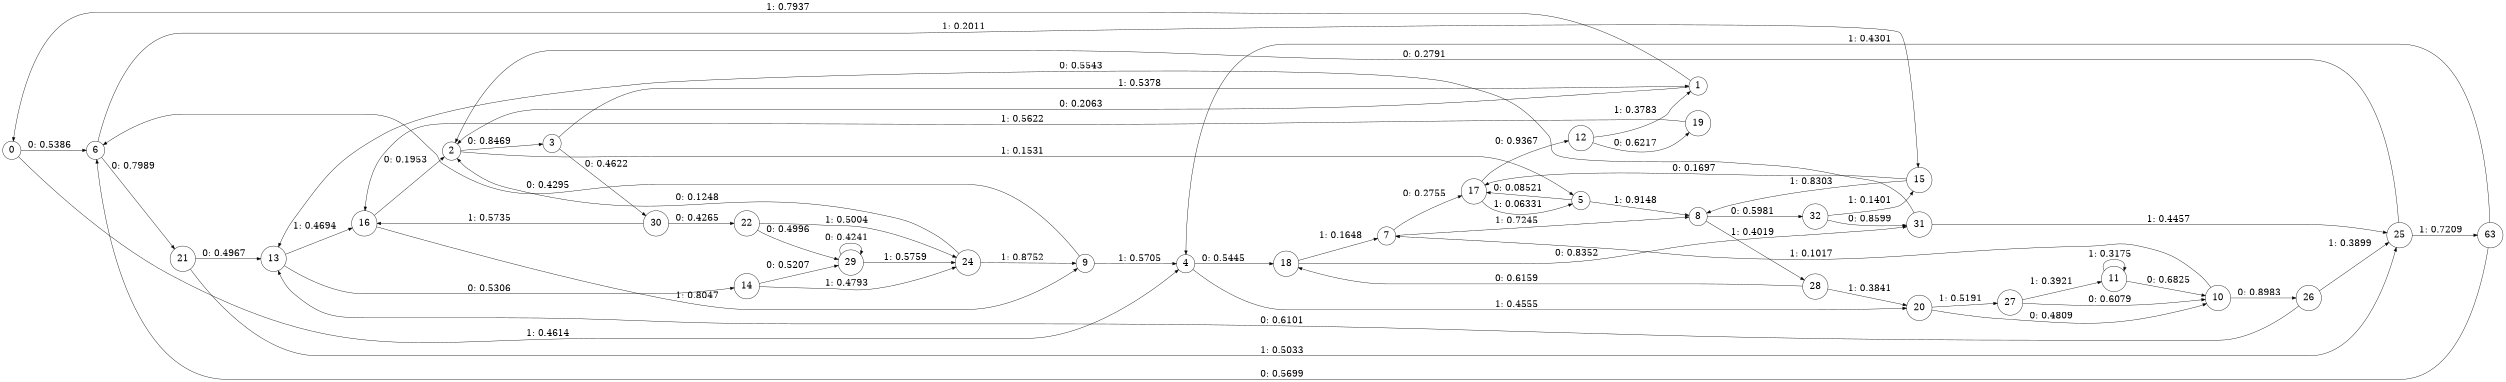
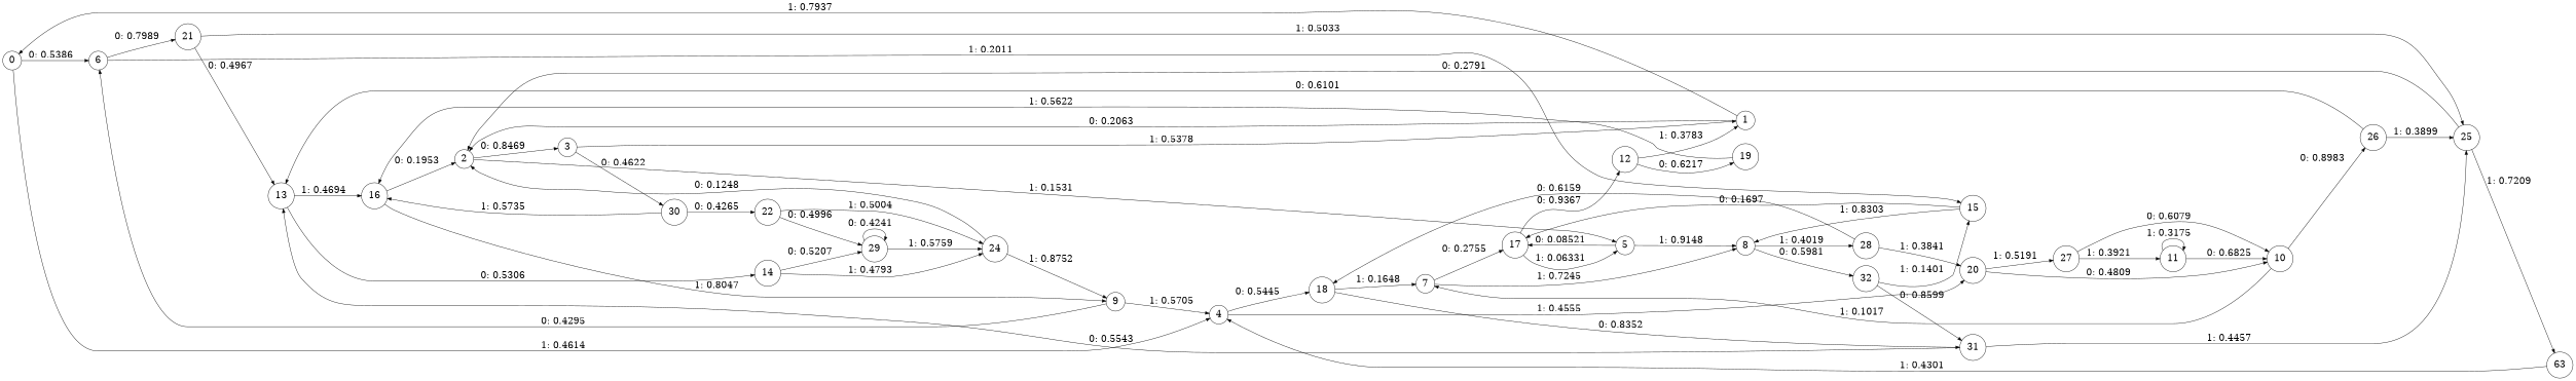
  digraph {
    rankdir=LR
    node [fontsize=24 shape=circle]
    edge [fontsize=24]
    0
    6
    4
    21
    15
    18
    20
    13
    25
    17
    8
    7
    31
    10
    27
    1
    2
    3
    5
    30
    16
    22
    12
    32
    28
    9
    29
    24
    26
    11
    19
    14
    n33 [label=63]
    0 -> 6 [label="0: 0.5386   "]
    0 -> 4 [label="1: 0.4614   "]
    6 -> 21 [label="0: 0.7989   "]
    6 -> 15 [label="1: 0.2011   "]
    4 -> 18 [label="0: 0.5445   "]
    4 -> 20 [label="1: 0.4555   "]
    21 -> 13 [label="0: 0.4967   "]
    21 -> 25 [label="1: 0.5033   "]
    15 -> 17 [label="0: 0.1697   "]
    15 -> 8 [label="1: 0.8303   "]
    18 -> 7 [label="1: 0.1648   "]
    18 -> 31 [label="0: 0.8352   "]
    20 -> 10 [label="0: 0.4809   "]
    20 -> 27 [label="1: 0.5191   "]
    13 -> 16 [label="1: 0.4694   "]
    13 -> 14 [label="0: 0.5306   "]
    25 -> 2 [label="0: 0.2791   "]
    25 -> n33 [label="1: 0.7209   "]
    17 -> 5 [label="1: 0.06331  "]
    17 -> 12 [label="0: 0.9367   "]
    8 -> 32 [label="0: 0.5981   "]
    8 -> 28 [label="1: 0.4019   "]
    7 -> 17 [label="0: 0.2755   "]
    7 -> 8 [label="1: 0.7245   "]
    31 -> 13 [label="0: 0.5543   "]
    31 -> 25 [label="1: 0.4457   "]
    10 -> 7 [label="1: 0.1017   "]
    10 -> 26 [label="0: 0.8983   "]
    27 -> 10 [label="0: 0.6079   "]
    27 -> 11 [label="1: 0.3921   "]
    1 -> 0 [label="1: 0.7937   "]
    1 -> 2 [label="0: 0.2063   "]
    2 -> 3 [label="0: 0.8469   "]
    2 -> 5 [label="1: 0.1531   "]
    3 -> 1 [label="1: 0.5378   "]
    3 -> 30 [label="0: 0.4622   "]
    5 -> 17 [label="0: 0.08521  "]
    5 -> 8 [label="1: 0.9148   "]
    30 -> 16 [label="1: 0.5735   "]
    30 -> 22 [label="0: 0.4265   "]
    16 -> 2 [label="0: 0.1953   "]
    16 -> 9 [label="1: 0.8047   "]
    22 -> 29 [label="0: 0.4996   "]
    22 -> 24 [label="1: 0.5004   "]
    12 -> 1 [label="1: 0.3783   "]
    12 -> 19 [label="0: 0.6217   "]
    32 -> 15 [label="1: 0.1401   "]
    32 -> 31 [label="0: 0.8599   "]
    28 -> 18 [label="0: 0.6159   "]
    28 -> 20 [label="1: 0.3841   "]
    9 -> 6 [label="0: 0.4295   "]
    9 -> 4 [label="1: 0.5705   "]
    29 -> 29 [label="0: 0.4241   "]
    29 -> 24 [label="1: 0.5759   "]
    24 -> 2 [label="0: 0.1248   "]
    24 -> 9 [label="1: 0.8752   "]
    26 -> 13 [label="0: 0.6101   "]
    26 -> 25 [label="1: 0.3899   "]
    11 -> 10 [label="0: 0.6825   "]
    11 -> 11 [label="1: 0.3175   "]
    19 -> 16 [label="1: 0.5622   "]
    14 -> 29 [label="0: 0.5207   "]
    14 -> 24 [label="1: 0.4793   "]
-   n33 -> 6 [label="0: 0.5699   "]
    n33 -> 4 [label="1: 0.4301   "]
  }
